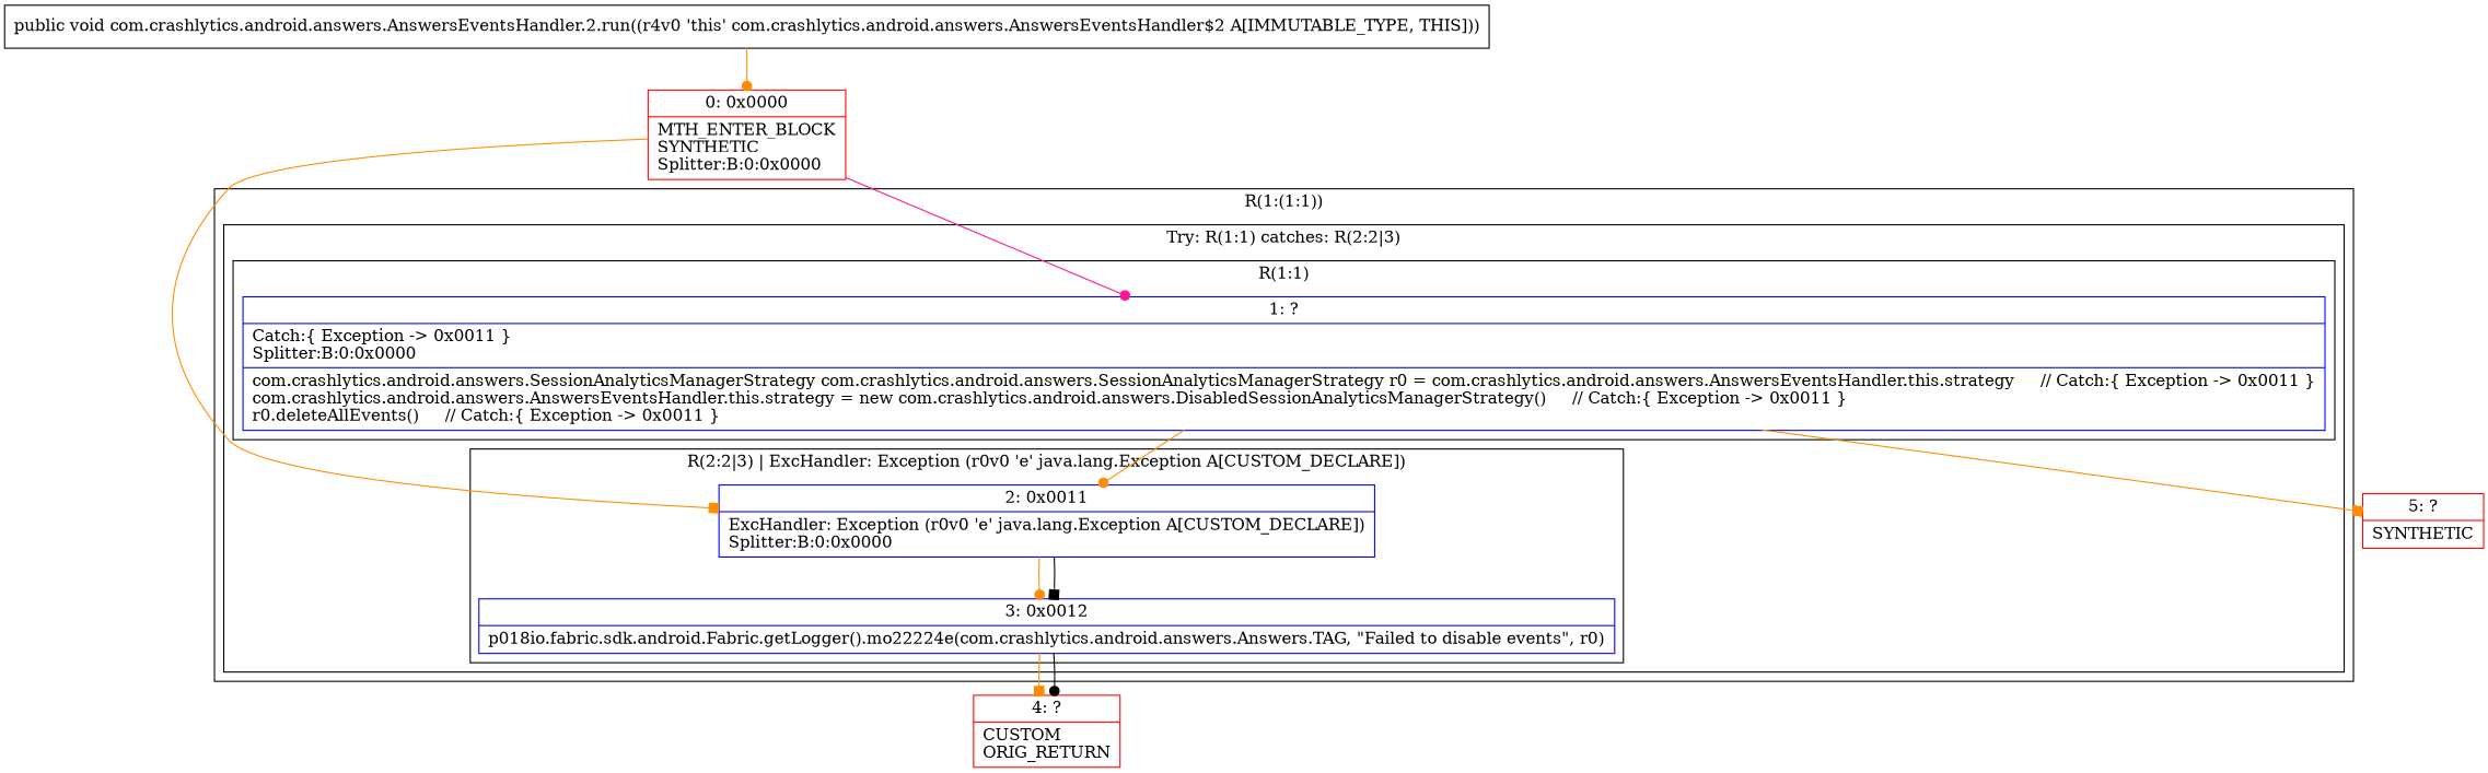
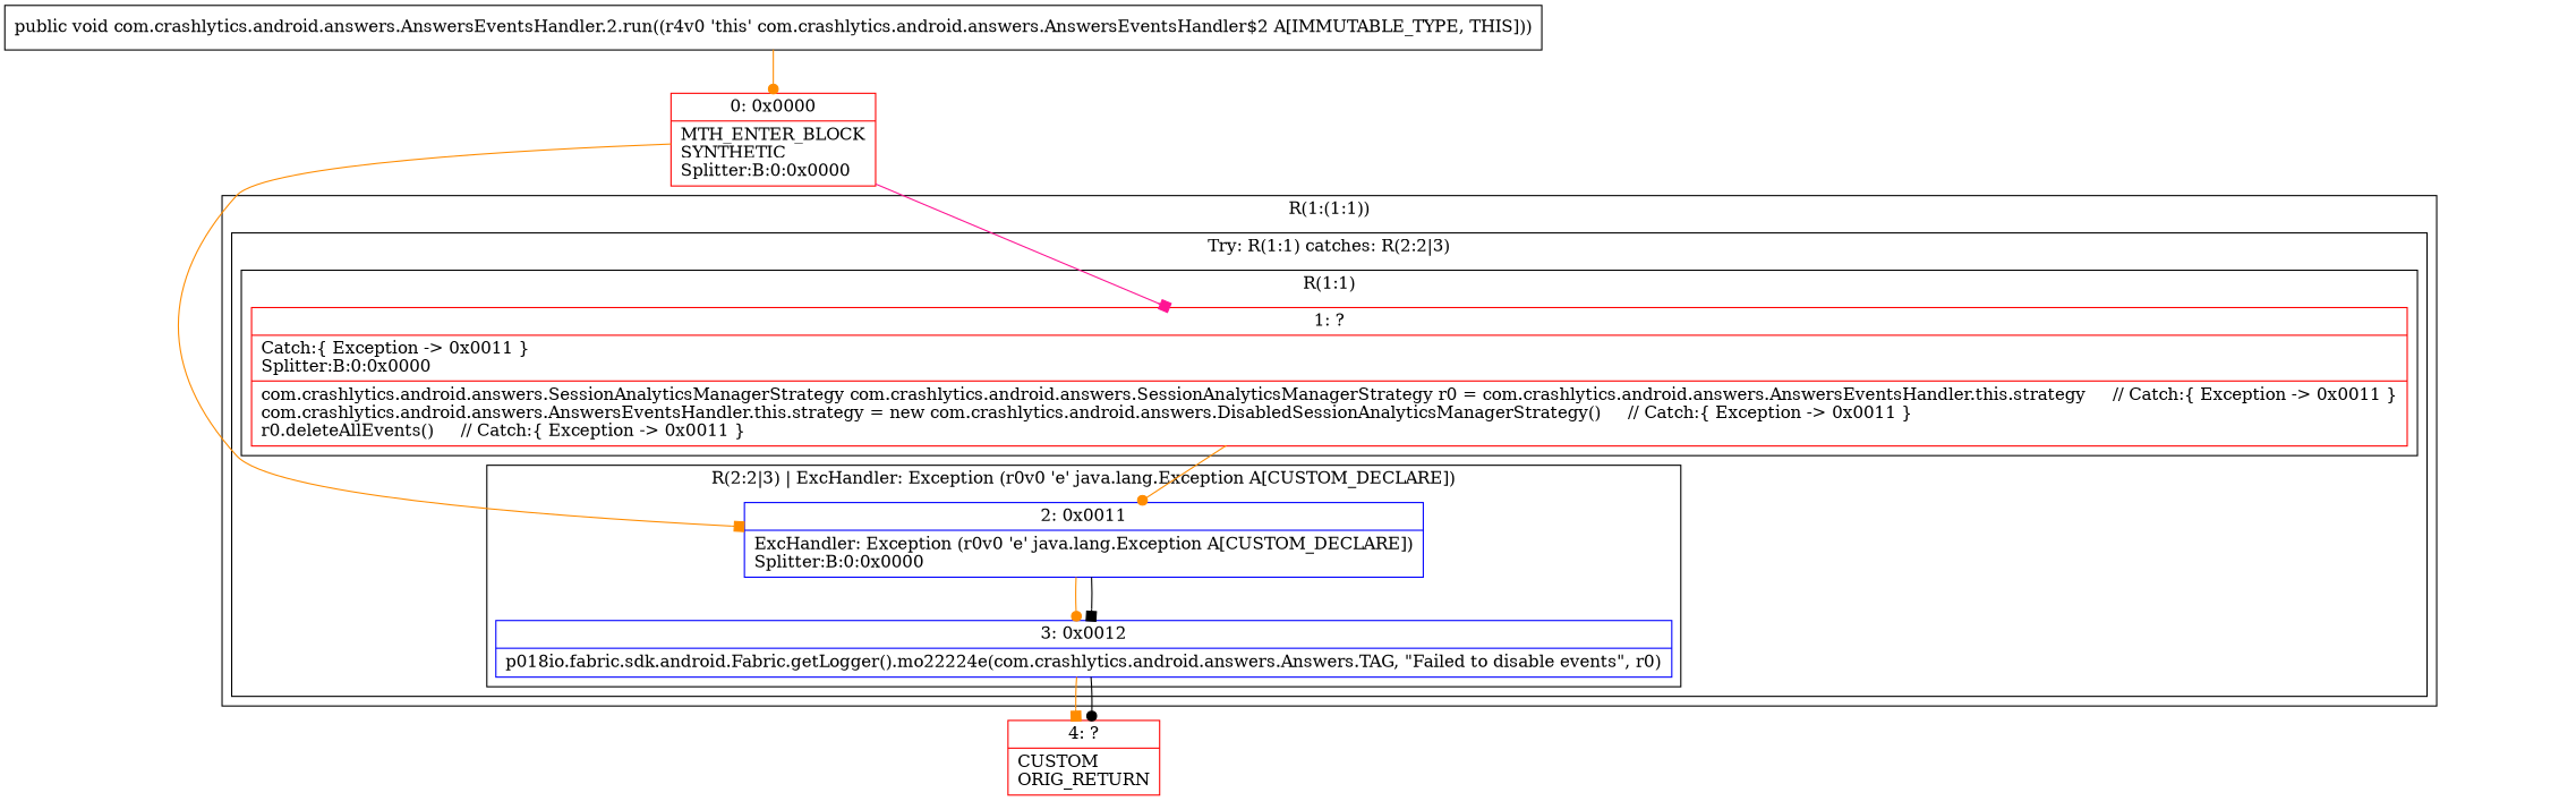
  digraph {
    node [color=blue shape=record]
    edge [arrowhead=dot color=darkorange]
-   n1 [label="{1\:\ ?|Catch:\{ Exception \-\> 0x0011 \}\lSplitter:B:0:0x0000\l|com.crashlytics.android.answers.SessionAnalyticsManagerStrategy com.crashlytics.android.answers.SessionAnalyticsManagerStrategy r0 = com.crashlytics.android.answers.AnswersEventsHandler.this.strategy     \/\/ Catch:\{ Exception \-\> 0x0011 \}\lcom.crashlytics.android.answers.AnswersEventsHandler.this.strategy = new com.crashlytics.android.answers.DisabledSessionAnalyticsManagerStrategy()     \/\/ Catch:\{ Exception \-\> 0x0011 \}\lr0.deleteAllEvents()     \/\/ Catch:\{ Exception \-\> 0x0011 \}\l}"]
+   n1 [color=red label="{1\:\ ?|Catch:\{ Exception \-\> 0x0011 \}\lSplitter:B:0:0x0000\l|com.crashlytics.android.answers.SessionAnalyticsManagerStrategy com.crashlytics.android.answers.SessionAnalyticsManagerStrategy r0 = com.crashlytics.android.answers.AnswersEventsHandler.this.strategy     \/\/ Catch:\{ Exception \-\> 0x0011 \}\lcom.crashlytics.android.answers.AnswersEventsHandler.this.strategy = new com.crashlytics.android.answers.DisabledSessionAnalyticsManagerStrategy()     \/\/ Catch:\{ Exception \-\> 0x0011 \}\lr0.deleteAllEvents()     \/\/ Catch:\{ Exception \-\> 0x0011 \}\l}"]
    n2 [label="{2\:\ 0x0011|ExcHandler: Exception (r0v0 'e' java.lang.Exception A[CUSTOM_DECLARE])\lSplitter:B:0:0x0000\l}"]
    n3 [label="{3\:\ 0x0012|p018io.fabric.sdk.android.Fabric.getLogger().mo22224e(com.crashlytics.android.answers.Answers.TAG, \"Failed to disable events\", r0)\l}"]
-   n4 [color=red label="{5\:\ ?|SYNTHETIC\l}"]
    n5 [color=red label="{4\:\ ?|CUSTOM\lORIG_RETURN\l}"]
    n6 [color=red label="{0\:\ 0x0000|MTH_ENTER_BLOCK\lSYNTHETIC\lSplitter:B:0:0x0000\l}"]
    n7 [label="{public void com.crashlytics.android.answers.AnswersEventsHandler.2.run((r4v0 'this' com.crashlytics.android.answers.AnswersEventsHandler$2 A[IMMUTABLE_TYPE, THIS])) }" color=""]
    subgraph cluster_1 {
      label="R(1:(1:1))"
      subgraph cluster_2 {
        label="Try: R(1:1) catches: R(2:2|3)"
        subgraph cluster_3 {
          label="R(1:1)"
          n1
        }
        subgraph cluster_4 {
          label="R(2:2|3) | ExcHandler: Exception (r0v0 'e' java.lang.Exception A[CUSTOM_DECLARE])\l"
          n2
          n3
        }
      }
    }
    subgraph cluster_5 {
      label="R(2:2|3) | ExcHandler: Exception (r0v0 'e' java.lang.Exception A[CUSTOM_DECLARE])\l"
    }
    n1 -> n2
-   n1 -> n4 [arrowhead=box]
    n2 -> n3
    n2 -> n3 [arrowhead=box color=black]
    n3 -> n5 [arrowhead=box]
    n3 -> n5 [color=black]
-   n6 -> n1 [color=deeppink]
+   n6 -> n1 [arrowhead=box color=deeppink]
    n6 -> n2 [arrowhead=box]
    n7 -> n6
  }
